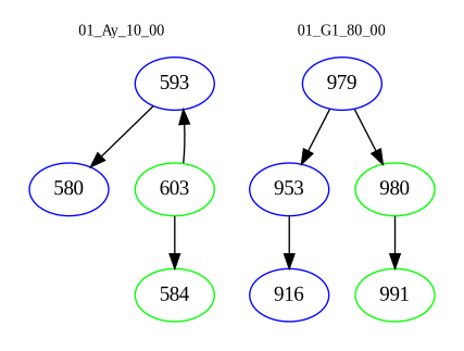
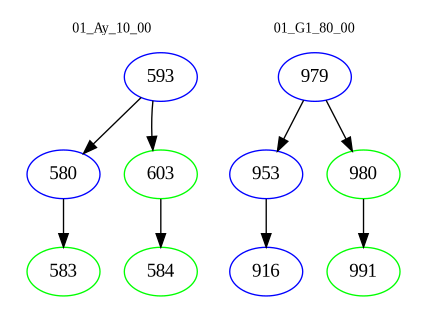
  digraph {
    fontname="Liberation Serif"
    node [color=blue fontname="Liberation Serif"]
    edge [color=black fontname="Liberation Serif"]
    n1 [label=593]
    n2 [label=580]
    n3 [color=green label=603]
+   n4 [color=green label=583]
    n5 [color=green label=584]
    n6 [label=979]
    n7 [label=953]
    n8 [color=green label=980]
    n9 [label=916]
    n10 [color=green label=991]
    subgraph cluster_1 {
      color=white
      fontsize=10
      label="01_Ay_10_00"
      n1
      n2
      n3
+     n4
      n5
    }
    subgraph cluster_2 {
      color=white
      fontsize=10
      label="01_G1_80_00"
      n6
      n7
      n8
      n9
      n10
    }
    n1 -> n2
-   n3 -> n1
+   n1 -> n3
+   n2 -> n4
    n3 -> n5
    n6 -> n7
    n6 -> n8
    n7 -> n9
    n8 -> n10
  }
